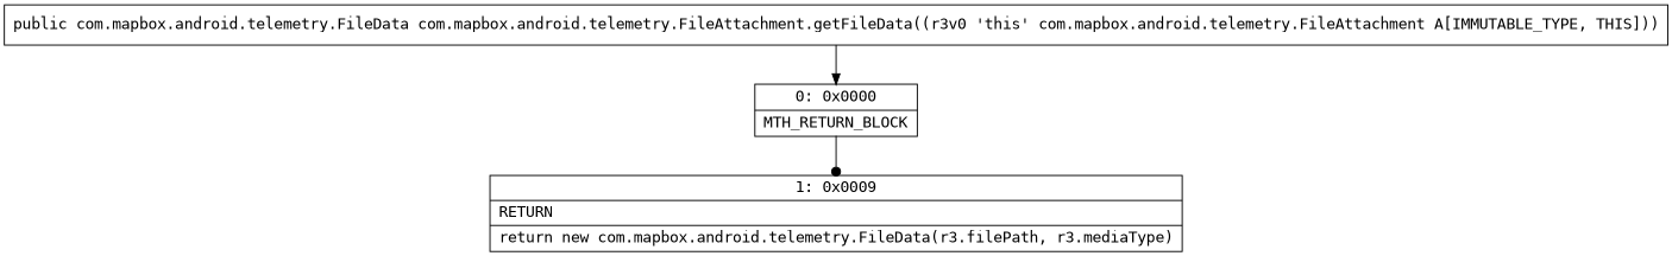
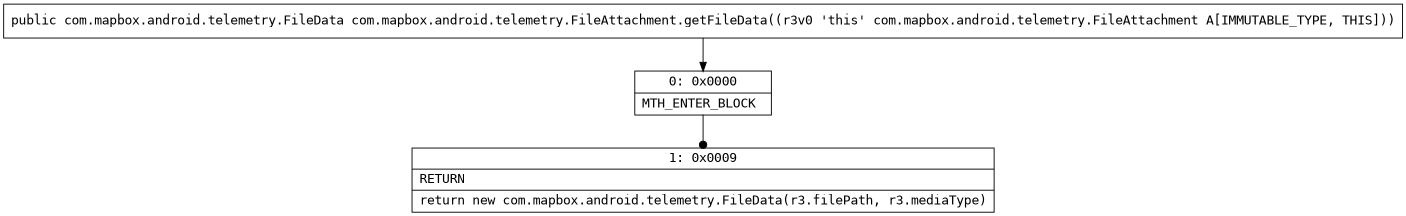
  digraph {
    fontname="DejaVu Sans Mono"
    node [shape=record fontname="DejaVu Sans Mono"]
    edge [fontname="DejaVu Sans Mono"]
-   n1 [label="{0\:\ 0x0000|MTH_RETURN_BLOCK\l}"]
+   n1 [label="{0\:\ 0x0000|MTH_ENTER_BLOCK\l}"]
    n2 [label="{1\:\ 0x0009|RETURN\l|return new com.mapbox.android.telemetry.FileData(r3.filePath, r3.mediaType)\l}"]
    n3 [label="{public com.mapbox.android.telemetry.FileData com.mapbox.android.telemetry.FileAttachment.getFileData((r3v0 'this' com.mapbox.android.telemetry.FileAttachment A[IMMUTABLE_TYPE, THIS])) }"]
    n1 -> n2 [arrowhead=dot]
    n3 -> n1 [arrowhead=normal]
  }
